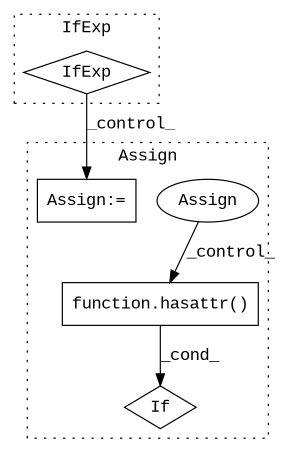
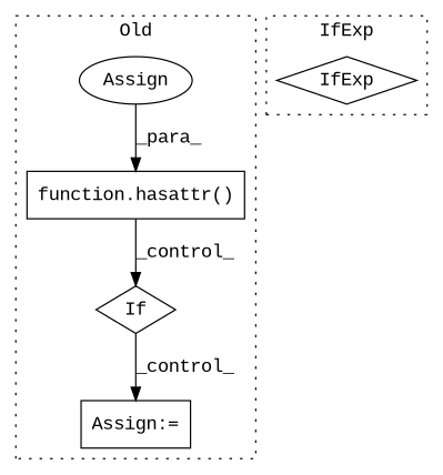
  digraph {
    fontname="Liberation Mono"
    node [fontname="Liberation Mono" l=3 shape=box]
    edge [fontname="Liberation Mono"]
    n1 [a=75 l="8,1" label="function.hasattr()" s="4696,4719"]
    n2 [a=66 l=8 label=Assign s=4711 shape=ellipse]
    n3 [a=96 label=If s=4693 shape=diamond]
    n4 [a=68 label="Assign:=" s=4754]
    n5 [a=51 l="4,6" label=IfExp s="4734,4756" shape=diamond]
    subgraph cluster_1 {
-     label=Assign
+     label=Old
      style=dotted
      n1
      n2
      n3
      n4
    }
    subgraph cluster_2 {
      label=IfExp
      style=dotted
      n5
    }
-   n1 -> n3 [label=_cond_]
-   n2 -> n1 [label=_control_]
-   n5 -> n4 [label=_control_]
+   n1 -> n3 [label=_control_]
+   n2 -> n1 [label=_para_]
+   n3 -> n4 [label=_control_]
  }
